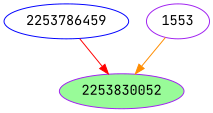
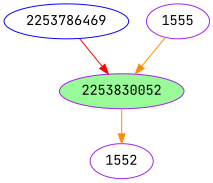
  strict digraph {
    fontname="JetBrains Mono"
    node [color=purple fillcolor=white fontname="JetBrains Mono" style=filled]
    edge [color=darkorange fontname="JetBrains Mono"]
-   2253786459 [color=blue]
+   2253786459 [color=blue label=2253786469]
    2253830052 [fillcolor=palegreen]
-   1553
+   1552
+   1553 [label=1555]
    2253786459 -> 2253830052 [color=red]
+   2253830052 -> 1552
    1553 -> 2253830052
  }
